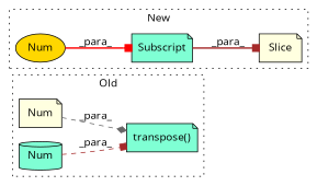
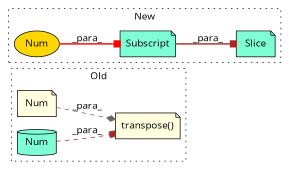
  digraph {
    fontname="Open Sans"
    rankdir=LR
    node [a=76 fillcolor=aquamarine fontname="Open Sans" l=1 shape=note style=filled]
    edge [arrowhead=box color=brown fontname="Open Sans" style=dashed]
-   n1 [a=75 l="43,1" label="transpose()" s="1859,1909"]
+   n1 [a=75 fillcolor=lightyellow l="43,1" label="transpose()" s="1859,1909"]
    n2 [fillcolor=lightyellow label=Num s=1905]
    n3 [label=Num s=1902 shape=cylinder]
-   n4 [a=80 fillcolor=lightyellow label=Slice s=2847]
+   n4 [a=80 label=Slice s=2847]
    n5 [a=63 l="17,0" label=Subscript s="2848,0"]
    n6 [fillcolor=gold l=2 label=Num s=2862 shape=ellipse]
    subgraph cluster_1 {
      label=Old
      style=dotted
      n1
      n2
      n3
    }
    subgraph cluster_2 {
      label=New
      style=dotted
      n4
      n5
      n6
    }
    n2 -> n1 [arrowhead=diamond color=gray40 label=_para_]
    n3 -> n1 [label=_para_]
    n5 -> n4 [label=_para_ style=bold]
    n6 -> n5 [color=red label=_para_ style=bold]
  }
